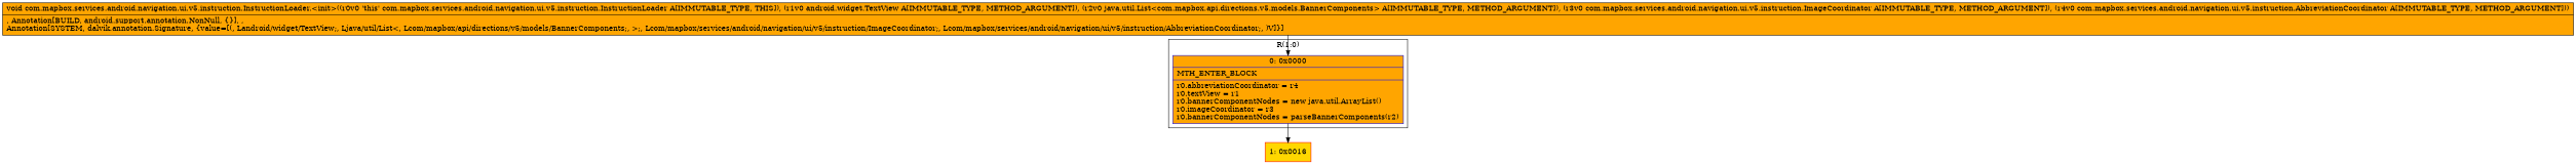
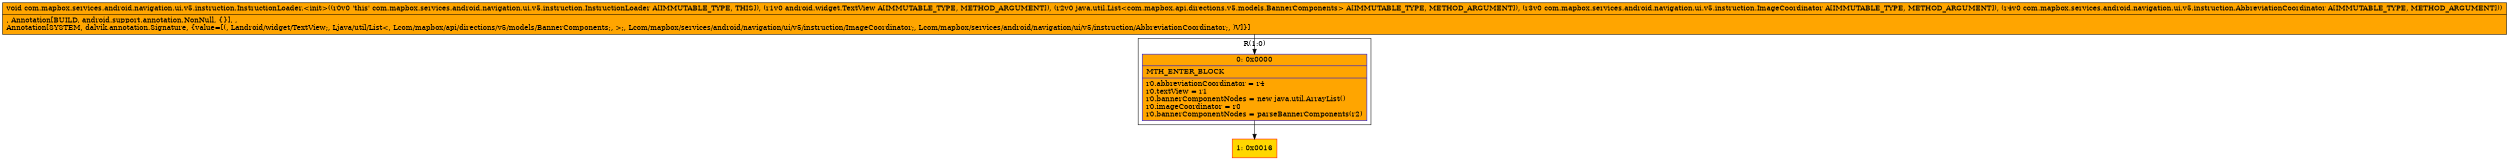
  digraph {
    node [shape=record style=filled fillcolor=orange]
-   n1 [color=blue label="{0\:\ 0x0000|MTH_ENTER_BLOCK\l|r0.abbreviationCoordinator = r4\lr0.textView = r1\lr0.bannerComponentNodes = new java.util.ArrayList()\lr0.imageCoordinator = r3\lr0.bannerComponentNodes = parseBannerComponents(r2)\l}"]
+   n1 [color=blue label="{0\:\ 0x0000|MTH_ENTER_BLOCK\l|r0.abbreviationCoordinator = r4\lr0.textView = r1\lr0.bannerComponentNodes = new java.util.ArrayList()\lr0.imageCoordinator = r0\lr0.bannerComponentNodes = parseBannerComponents(r2)\l}"]
    n2 [color=red label="{1\:\ 0x0016}" fillcolor=gold]
    n3 [label="{void com.mapbox.services.android.navigation.ui.v5.instruction.InstructionLoader.\<init\>((r0v0 'this' com.mapbox.services.android.navigation.ui.v5.instruction.InstructionLoader A[IMMUTABLE_TYPE, THIS]), (r1v0 android.widget.TextView A[IMMUTABLE_TYPE, METHOD_ARGUMENT]), (r2v0 java.util.List\<com.mapbox.api.directions.v5.models.BannerComponents\> A[IMMUTABLE_TYPE, METHOD_ARGUMENT]), (r3v0 com.mapbox.services.android.navigation.ui.v5.instruction.ImageCoordinator A[IMMUTABLE_TYPE, METHOD_ARGUMENT]), (r4v0 com.mapbox.services.android.navigation.ui.v5.instruction.AbbreviationCoordinator A[IMMUTABLE_TYPE, METHOD_ARGUMENT]))  | , Annotation[BUILD, android.support.annotation.NonNull, \{\}], , \lAnnotation[SYSTEM, dalvik.annotation.Signature, \{value=[(, Landroid\/widget\/TextView;, Ljava\/util\/List\<, Lcom\/mapbox\/api\/directions\/v5\/models\/BannerComponents;, \>;, Lcom\/mapbox\/services\/android\/navigation\/ui\/v5\/instruction\/ImageCoordinator;, Lcom\/mapbox\/services\/android\/navigation\/ui\/v5\/instruction\/AbbreviationCoordinator;, )V]\}]\l}"]
    subgraph cluster_1 {
      label="R(1:0)"
      n1
    }
    n1 -> n2
    n3 -> n1
  }
